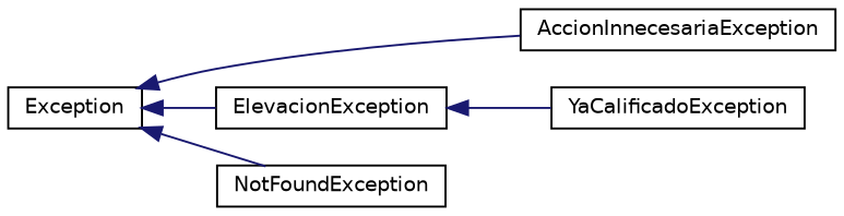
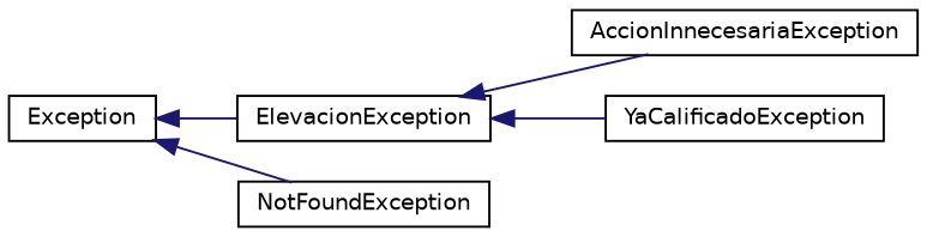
  digraph {
    rankdir=LR
    node [color=black fillcolor=white fontname=Helvetica fontsize=10 shape=record style=filled]
    edge [color=midnightblue dir=back fontname=Helvetica fontsize=10 labelfontname=Helvetica labelfontsize=10 style=solid]
    n1 [height=0.2 label=Exception width=0.4]
    n2 [height=0.2 label=AccionInnecesariaException width=0.4]
    n3 [height=0.2 label=ElevacionException width=0.4]
    n4 [height=0.2 label=NotFoundException width=0.4]
    n5 [height=0.2 label=YaCalificadoException width=0.4]
-   n1 -> n2
+   n3 -> n2
    n1 -> n3
    n1 -> n4
    n3 -> n5
  }
